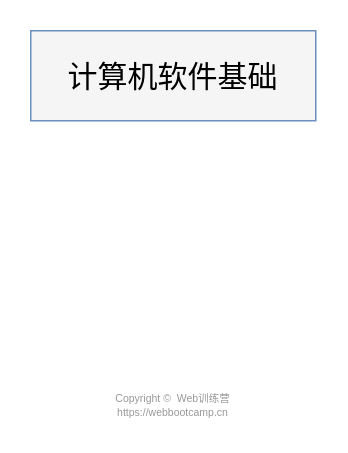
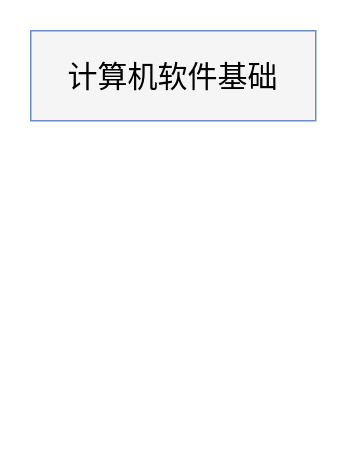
  <mxCell id="0" />
  <mxCell id="1" parent="0" />
  <mxCell id="2" value="计算机软件基础" style="rounded=0;whiteSpace=wrap;html=1;fillColor=#f5f5f5;strokeColor=#6c8ebf;fontSize=20;" parent="1" vertex="1"><mxGeometry x="20" y="20" width="190" height="60" as="geometry" /></mxCell>
- <mxCell id="3" value="Copyright ©&amp;nbsp; Web训练营&lt;br style=&quot;font-size: 7px&quot;&gt;https://webbootcamp.cn" style="text;html=1;strokeColor=none;fillColor=none;align=center;verticalAlign=middle;whiteSpace=wrap;rounded=0;fontSize=7;fontColor=#999;" parent="1" vertex="1"><mxGeometry x="35" y="260" width="160" height="20" as="geometry" /></mxCell>
